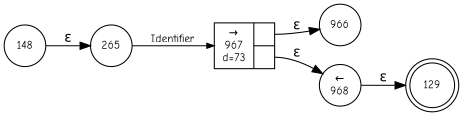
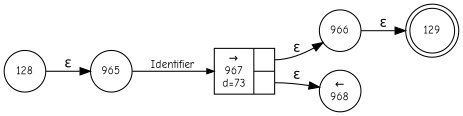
  digraph {
    fontname="Comic Neue"
    rankdir=LR
    node [fixedsize=true fontname="Comic Neue" fontsize=11 shape=circle peripheries=1]
    edge [fontname="Comic Neue"]
    n1 [label=129 shape=doublecircle width=.6 peripheries=""]
-   n2 [label=148 width=.55]
-   n3 [label=265 width=.55]
+   n2 [label=128 width=.55]
+   n3 [label=965 width=.55]
    n4 [fixedsize=false label="{&rarr;\n967\nd=73|{<p0>|<p1>}}" shape=record]
    n5 [label=966 width=.55]
    n6 [label="&larr;\n968" width=.55]
    n2 -> n3 [label="&epsilon;"]
    n3 -> n4 [arrowhead=normal arrowsize=.7 fontsize=11 label=Identifier]
    n4 -> n5 [label="&epsilon;" tailport=p0]
    n4 -> n6 [label="&epsilon;" tailport=p1]
-   n6 -> n1 [label="&epsilon;"]
+   n5 -> n1 [label="&epsilon;"]
  }
